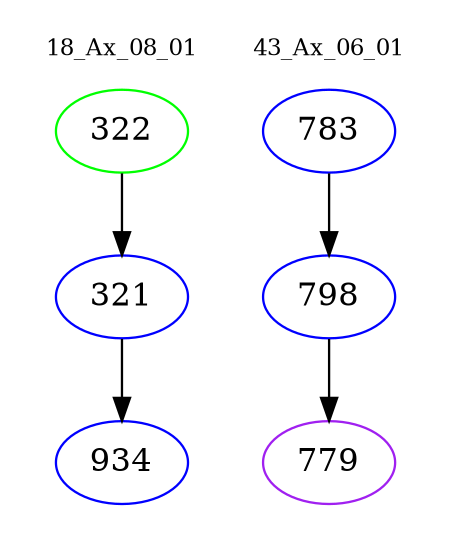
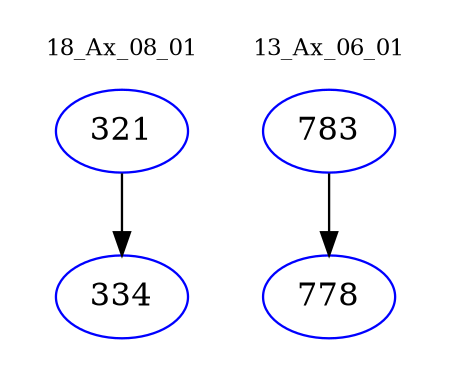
  digraph {
    node [color=blue]
    edge [color=black]
-   n1 [color=green label=322]
    n2 [label=321]
-   n3 [label=934]
+   n3 [label=334]
    n4 [label=783]
-   n5 [label=798]
-   n6 [color=purple label=779]
+   n5 [label=778]
    subgraph cluster_1 {
      color=white
      fontsize=10
      label="18_Ax_08_01"
-     n1
      n2
      n3
    }
    subgraph cluster_2 {
      color=white
      fontsize=10
-     label="43_Ax_06_01"
+     label="13_Ax_06_01"
      n4
      n5
-     n6
    }
-   n1 -> n2
    n2 -> n3
    n4 -> n5
-   n5 -> n6
  }
